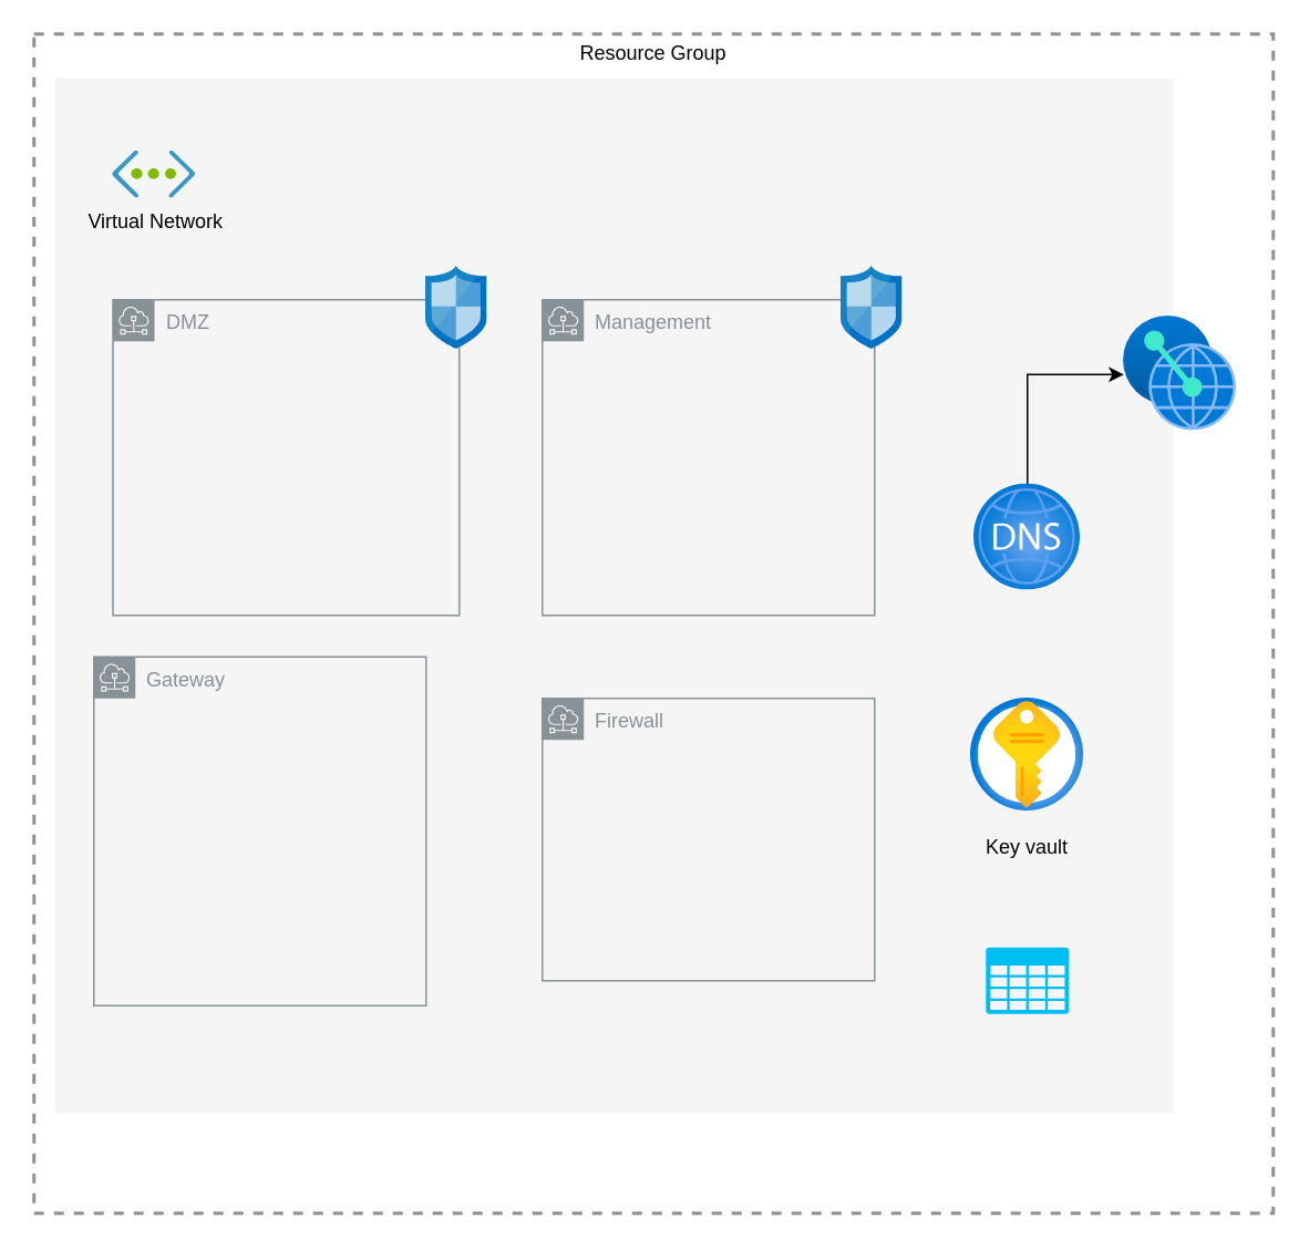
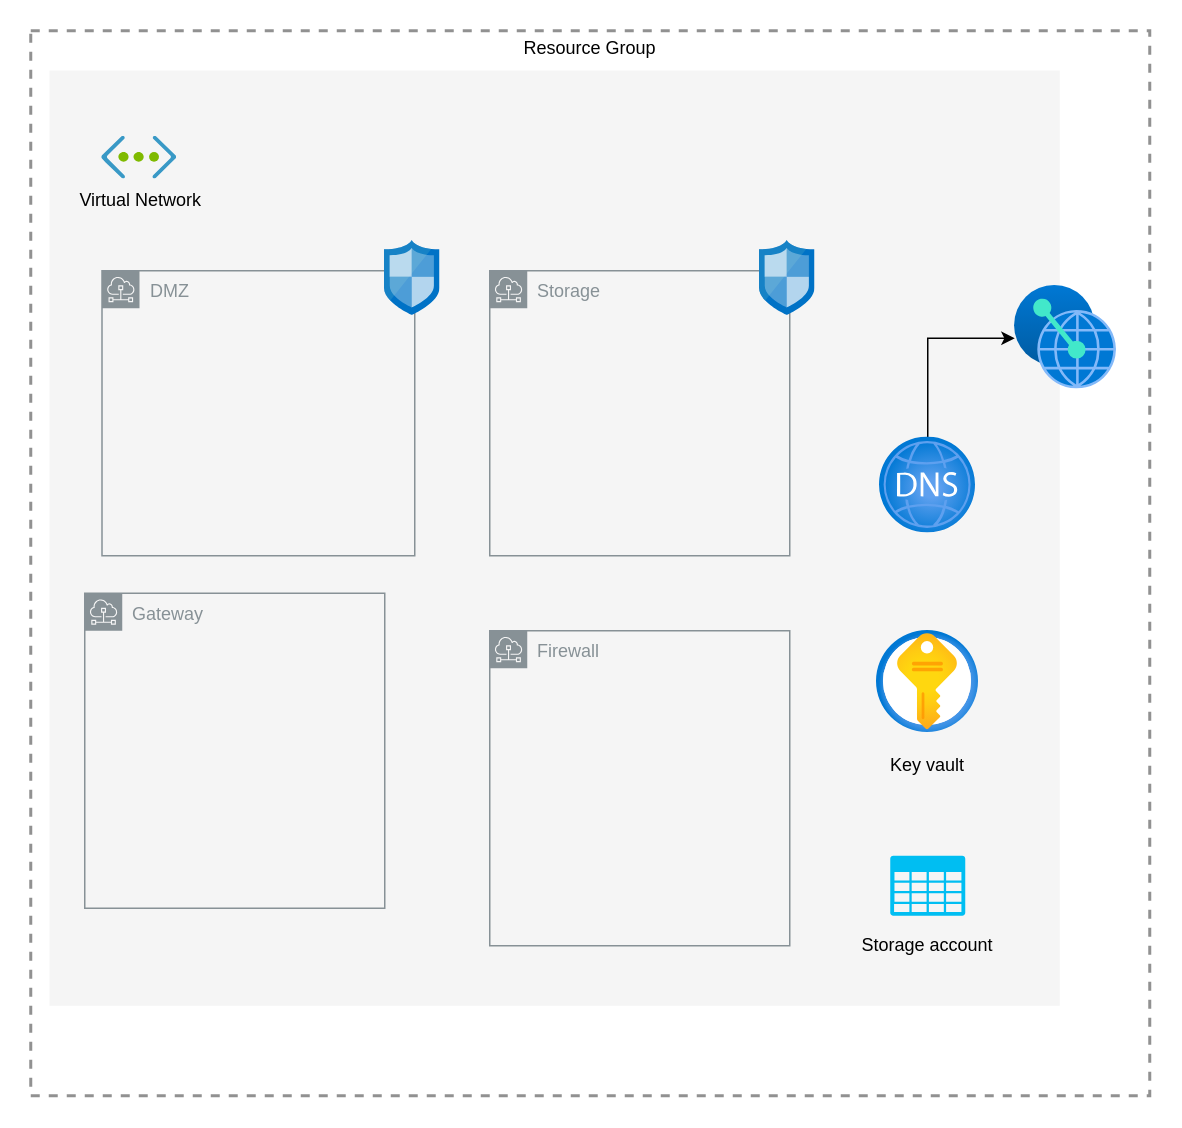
  <mxCell id="0" />
  <mxCell id="1" parent="0" />
  <mxCell id="2" value="Resource Group" style="fontStyle=0;verticalAlign=top;align=center;spacingTop=-2;fillColor=none;rounded=0;whiteSpace=wrap;html=1;strokeColor=#919191;strokeWidth=2;dashed=1;container=1;collapsible=0;expand=0;recursiveResize=0;" vertex="1" parent="1"><mxGeometry x="20" y="20" width="746" height="710" as="geometry" /></mxCell>
  <mxCell id="3" value="" style="rounded=0;whiteSpace=wrap;html=1;fillColor=#f5f5f5;strokeColor=none;fontColor=#333333;" parent="1" vertex="1"><mxGeometry x="32.5" y="46.5" width="673.5" height="623.5" as="geometry" /></mxCell>
  <mxCell id="4" value="Virtual Network" style="aspect=fixed;html=1;perimeter=none;align=center;shadow=0;dashed=0;image;fontSize=12;image=img/lib/mscae/Virtual_Network.svg;labelBackgroundColor=none;" parent="1" vertex="1"><mxGeometry x="67.5" y="90.5" width="50" height="28.5" as="geometry" /></mxCell>
- <mxCell id="5" value="Management" style="outlineConnect=0;gradientColor=none;html=1;whiteSpace=wrap;fontSize=12;fontStyle=0;shape=mxgraph.aws4.group;grIcon=mxgraph.aws4.group_subnet;strokeColor=#879196;fillColor=none;verticalAlign=top;align=left;spacingLeft=30;fontColor=#879196;dashed=0;" vertex="1" parent="1"><mxGeometry x="326" y="180" width="200" height="190" as="geometry" /></mxCell>
+ <mxCell id="5" value="Storage" style="outlineConnect=0;gradientColor=none;html=1;whiteSpace=wrap;fontSize=12;fontStyle=0;shape=mxgraph.aws4.group;grIcon=mxgraph.aws4.group_subnet;strokeColor=#879196;fillColor=none;verticalAlign=top;align=left;spacingLeft=30;fontColor=#879196;dashed=0;" vertex="1" parent="1"><mxGeometry x="326" y="180" width="200" height="190" as="geometry" /></mxCell>
  <mxCell id="6" value="DMZ" style="outlineConnect=0;gradientColor=none;html=1;whiteSpace=wrap;fontSize=12;fontStyle=0;shape=mxgraph.aws4.group;grIcon=mxgraph.aws4.group_subnet;strokeColor=#879196;fillColor=none;verticalAlign=top;align=left;spacingLeft=30;fontColor=#879196;dashed=0;" vertex="1" parent="1"><mxGeometry x="67.5" y="180" width="208.5" height="190" as="geometry" /></mxCell>
  <mxCell id="7" value="Gateway" style="outlineConnect=0;gradientColor=none;html=1;whiteSpace=wrap;fontSize=12;fontStyle=0;shape=mxgraph.aws4.group;grIcon=mxgraph.aws4.group_subnet;strokeColor=#879196;fillColor=none;verticalAlign=top;align=left;spacingLeft=30;fontColor=#879196;dashed=0;" vertex="1" parent="1"><mxGeometry x="56" y="395" width="200" height="210" as="geometry" /></mxCell>
- <mxCell id="8" value="Firewall" style="outlineConnect=0;gradientColor=none;html=1;whiteSpace=wrap;fontSize=12;fontStyle=0;shape=mxgraph.aws4.group;grIcon=mxgraph.aws4.group_subnet;strokeColor=#879196;fillColor=none;verticalAlign=top;align=left;spacingLeft=30;fontColor=#879196;dashed=0;" vertex="1" parent="1"><mxGeometry x="326" y="420" width="200" height="170" as="geometry" /></mxCell>
+ <mxCell id="8" value="Firewall" style="outlineConnect=0;gradientColor=none;html=1;whiteSpace=wrap;fontSize=12;fontStyle=0;shape=mxgraph.aws4.group;grIcon=mxgraph.aws4.group_subnet;strokeColor=#879196;fillColor=none;verticalAlign=top;align=left;spacingLeft=30;fontColor=#879196;dashed=0;" vertex="1" parent="1"><mxGeometry x="326" y="420" width="200" height="210" as="geometry" /></mxCell>
  <mxCell id="9" value="" style="aspect=fixed;html=1;points=[];align=center;image;fontSize=12;image=img/lib/mscae/Network_Security_Groups_Classic.svg;" vertex="1" parent="1"><mxGeometry x="506" y="160" width="37" height="50" as="geometry" /></mxCell>
  <mxCell id="10" value="" style="aspect=fixed;html=1;points=[];align=center;image;fontSize=12;image=img/lib/mscae/Network_Security_Groups_Classic.svg;" vertex="1" parent="1"><mxGeometry x="256" y="160" width="37" height="50" as="geometry" /></mxCell>
  <mxCell id="11" style="edgeStyle=orthogonalEdgeStyle;rounded=0;orthogonalLoop=1;jettySize=auto;html=1;" edge="1" parent="1" source="12" target="13"><mxGeometry relative="1" as="geometry"><Array as="points"><mxPoint x="618" y="225" /></Array></mxGeometry></mxCell>
  <mxCell id="12" value="" style="aspect=fixed;html=1;points=[];align=center;image;fontSize=12;image=img/lib/azure2/networking/DNS_Zones.svg;" vertex="1" parent="1"><mxGeometry x="586" y="291" width="64" height="64" as="geometry" /></mxCell>
  <mxCell id="13" value="" style="aspect=fixed;html=1;points=[];align=center;image;fontSize=12;image=img/lib/azure2/other/Peering_Service.svg;" vertex="1" parent="1"><mxGeometry x="676" y="190" width="68" height="69" as="geometry" /></mxCell>
  <mxCell id="14" value="" style="aspect=fixed;html=1;points=[];align=center;image;fontSize=12;image=img/lib/azure2/security/Key_Vaults.svg;" vertex="1" parent="1"><mxGeometry x="584" y="420" width="68" height="68" as="geometry" /></mxCell>
  <mxCell id="15" value="" style="verticalLabelPosition=bottom;html=1;verticalAlign=top;align=center;strokeColor=none;fillColor=#00BEF2;shape=mxgraph.azure.storage;pointerEvents=1;" vertex="1" parent="1"><mxGeometry x="593" y="570" width="50" height="40" as="geometry" /></mxCell>
  <mxCell id="16" value="Key vault" style="text;html=1;strokeColor=none;fillColor=none;align=center;verticalAlign=middle;whiteSpace=wrap;rounded=0;" vertex="1" parent="1"><mxGeometry x="584" y="500" width="68" height="20" as="geometry" /></mxCell>
+ <mxCell id="17" value="Storage account" style="text;html=1;strokeColor=none;fillColor=none;align=center;verticalAlign=middle;whiteSpace=wrap;rounded=0;" vertex="1" parent="1"><mxGeometry x="568" y="620" width="100" height="20" as="geometry" /></mxCell>
